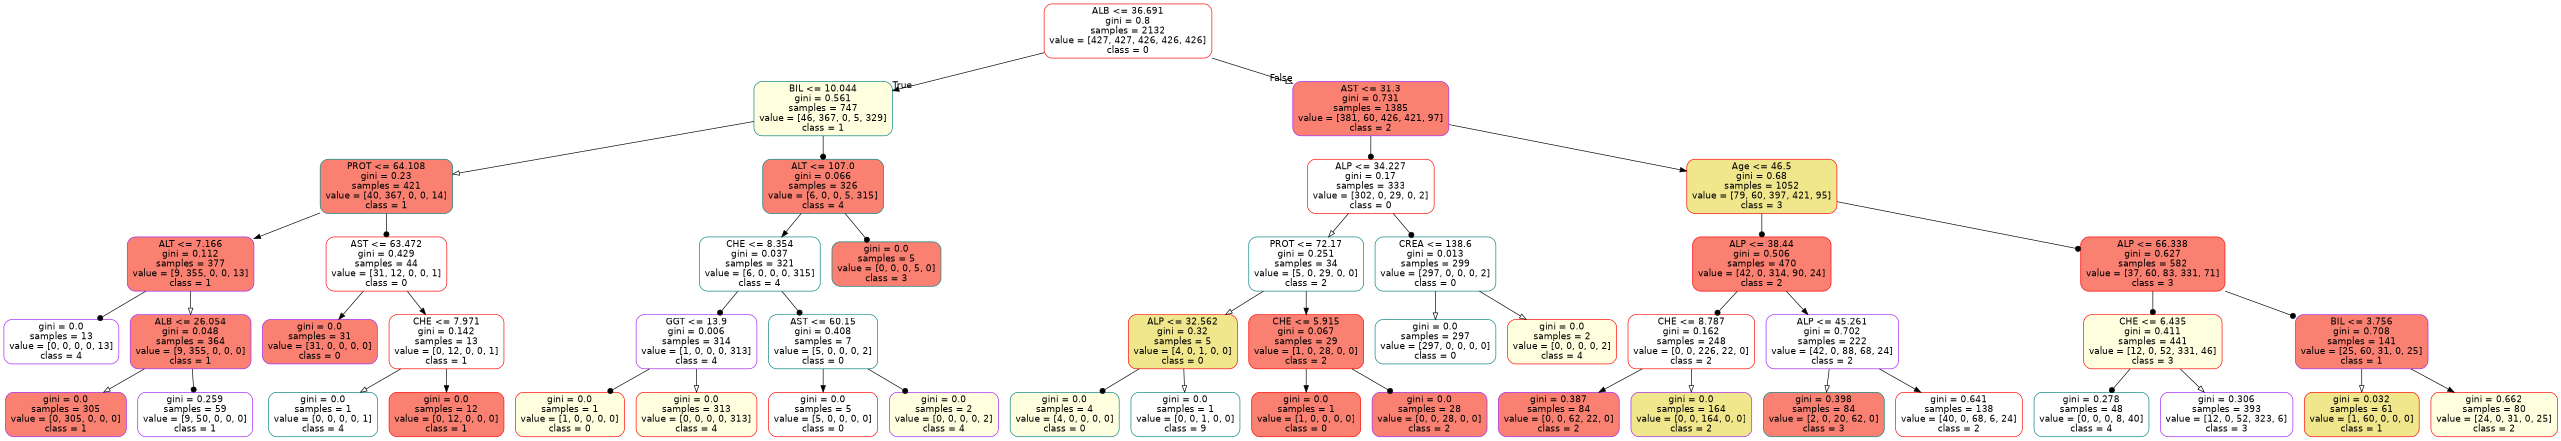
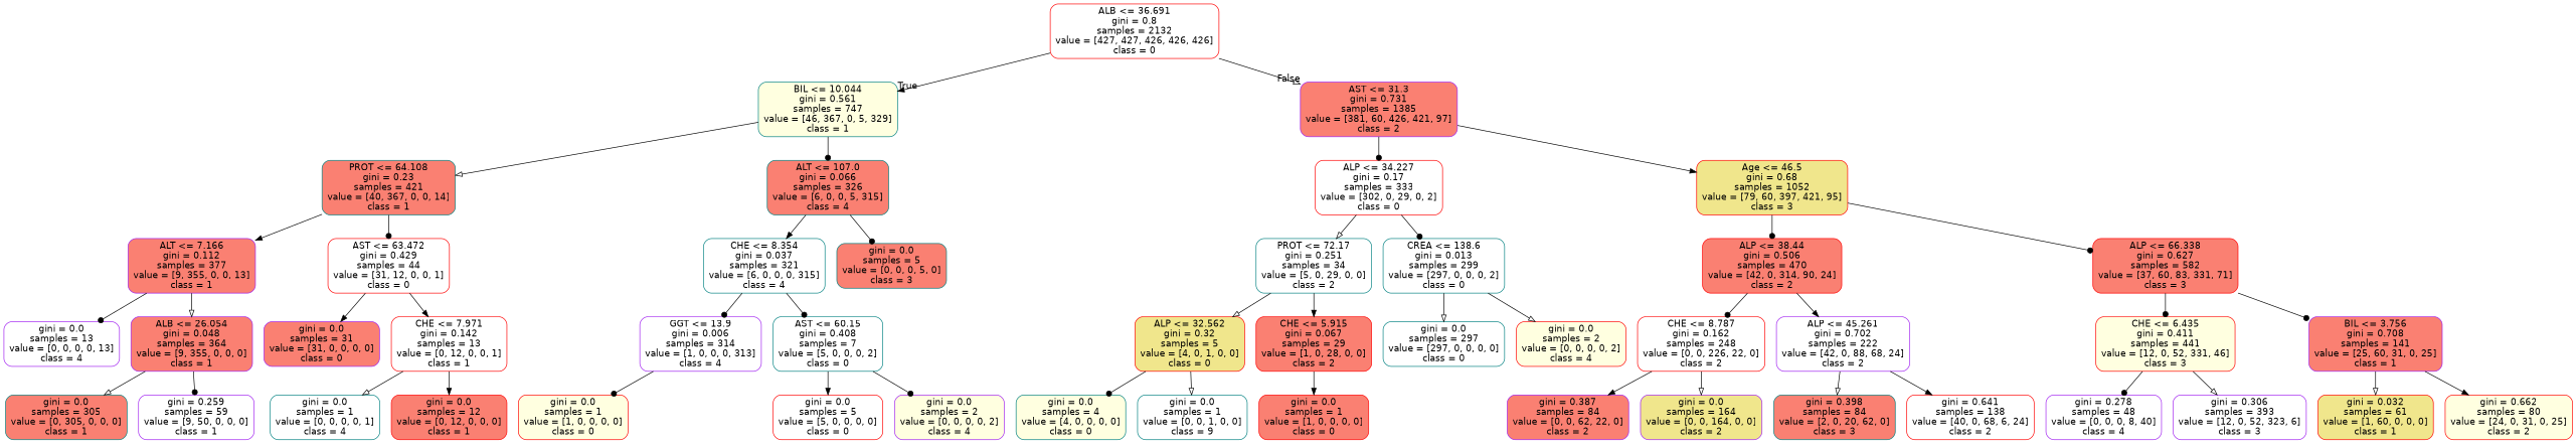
  digraph {
    node [color=red fillcolor=white fontname=helvetica shape=box style="filled, rounded"]
    edge [arrowhead=dot fontname=helvetica]
    n1 [label="ALB <= 36.691\ngini = 0.8\nsamples = 2132\nvalue = [427, 427, 426, 426, 426]\nclass = 0"]
    n2 [color=teal fillcolor=lightyellow label="BIL <= 10.044\ngini = 0.561\nsamples = 747\nvalue = [46, 367, 0, 5, 329]\nclass = 1"]
    n3 [color=purple fillcolor=salmon label="AST <= 31.3\ngini = 0.731\nsamples = 1385\nvalue = [381, 60, 426, 421, 97]\nclass = 2"]
    n4 [color=teal fillcolor=salmon label="PROT <= 64.108\ngini = 0.23\nsamples = 421\nvalue = [40, 367, 0, 0, 14]\nclass = 1"]
    n5 [color=teal fillcolor=salmon label="ALT <= 107.0\ngini = 0.066\nsamples = 326\nvalue = [6, 0, 0, 5, 315]\nclass = 4"]
    n6 [label="ALP <= 34.227\ngini = 0.17\nsamples = 333\nvalue = [302, 0, 29, 0, 2]\nclass = 0"]
    n7 [fillcolor=khaki label="Age <= 46.5\ngini = 0.68\nsamples = 1052\nvalue = [79, 60, 397, 421, 95]\nclass = 3"]
    n8 [color=purple fillcolor=salmon label="ALT <= 7.166\ngini = 0.112\nsamples = 377\nvalue = [9, 355, 0, 0, 13]\nclass = 1"]
    n9 [label="AST <= 63.472\ngini = 0.429\nsamples = 44\nvalue = [31, 12, 0, 0, 1]\nclass = 0"]
    n10 [color=teal label="CHE <= 8.354\ngini = 0.037\nsamples = 321\nvalue = [6, 0, 0, 0, 315]\nclass = 4"]
    n11 [color=teal fillcolor=salmon label="gini = 0.0\nsamples = 5\nvalue = [0, 0, 0, 5, 0]\nclass = 3"]
    n12 [color=purple label="gini = 0.0\nsamples = 13\nvalue = [0, 0, 0, 0, 13]\nclass = 4"]
    n13 [color=purple fillcolor=salmon label="ALB <= 26.054\ngini = 0.048\nsamples = 364\nvalue = [9, 355, 0, 0, 0]\nclass = 1"]
    n14 [color=purple fillcolor=salmon label="gini = 0.0\nsamples = 31\nvalue = [31, 0, 0, 0, 0]\nclass = 0"]
    n15 [label="CHE <= 7.971\ngini = 0.142\nsamples = 13\nvalue = [0, 12, 0, 0, 1]\nclass = 1"]
-   n16 [color=purple fillcolor=salmon label="gini = 0.0\nsamples = 305\nvalue = [0, 305, 0, 0, 0]\nclass = 1"]
+   n16 [color=teal fillcolor=salmon label="gini = 0.0\nsamples = 305\nvalue = [0, 305, 0, 0, 0]\nclass = 1"]
    n17 [color=purple label="gini = 0.259\nsamples = 59\nvalue = [9, 50, 0, 0, 0]\nclass = 1"]
    n18 [color=teal label="gini = 0.0\nsamples = 1\nvalue = [0, 0, 0, 0, 1]\nclass = 4"]
    n19 [fillcolor=salmon label="gini = 0.0\nsamples = 12\nvalue = [0, 12, 0, 0, 0]\nclass = 1"]
    n20 [color=purple label="GGT <= 13.9\ngini = 0.006\nsamples = 314\nvalue = [1, 0, 0, 0, 313]\nclass = 4"]
    n21 [color=teal label="AST <= 60.15\ngini = 0.408\nsamples = 7\nvalue = [5, 0, 0, 0, 2]\nclass = 0"]
    n22 [fillcolor=lightyellow label="gini = 0.0\nsamples = 1\nvalue = [1, 0, 0, 0, 0]\nclass = 0"]
-   n23 [fillcolor=lightyellow label="gini = 0.0\nsamples = 313\nvalue = [0, 0, 0, 0, 313]\nclass = 4"]
    n24 [label="gini = 0.0\nsamples = 5\nvalue = [5, 0, 0, 0, 0]\nclass = 0"]
    n25 [color=purple fillcolor=lightyellow label="gini = 0.0\nsamples = 2\nvalue = [0, 0, 0, 0, 2]\nclass = 4"]
    n26 [color=teal label="PROT <= 72.17\ngini = 0.251\nsamples = 34\nvalue = [5, 0, 29, 0, 0]\nclass = 2"]
    n27 [color=teal label="CREA <= 138.6\ngini = 0.013\nsamples = 299\nvalue = [297, 0, 0, 0, 2]\nclass = 0"]
    n28 [fillcolor=salmon label="ALP <= 38.44\ngini = 0.506\nsamples = 470\nvalue = [42, 0, 314, 90, 24]\nclass = 2"]
    n29 [fillcolor=salmon label="ALP <= 66.338\ngini = 0.627\nsamples = 582\nvalue = [37, 60, 83, 331, 71]\nclass = 3"]
    n30 [fillcolor=khaki label="ALP <= 32.562\ngini = 0.32\nsamples = 5\nvalue = [4, 0, 1, 0, 0]\nclass = 0"]
    n31 [fillcolor=salmon label="CHE <= 5.915\ngini = 0.067\nsamples = 29\nvalue = [1, 0, 28, 0, 0]\nclass = 2"]
    n32 [color=teal label="gini = 0.0\nsamples = 297\nvalue = [297, 0, 0, 0, 0]\nclass = 0"]
    n33 [fillcolor=lightyellow label="gini = 0.0\nsamples = 2\nvalue = [0, 0, 0, 0, 2]\nclass = 4"]
    n34 [color=teal fillcolor=lightyellow label="gini = 0.0\nsamples = 4\nvalue = [4, 0, 0, 0, 0]\nclass = 0"]
    n35 [color=teal label="gini = 0.0\nsamples = 1\nvalue = [0, 0, 1, 0, 0]\nclass = 9"]
    n36 [fillcolor=salmon label="gini = 0.0\nsamples = 1\nvalue = [1, 0, 0, 0, 0]\nclass = 0"]
-   n37 [color=purple fillcolor=salmon label="gini = 0.0\nsamples = 28\nvalue = [0, 0, 28, 0, 0]\nclass = 2"]
    n38 [label="CHE <= 8.787\ngini = 0.162\nsamples = 248\nvalue = [0, 0, 226, 22, 0]\nclass = 2"]
    n39 [color=purple label="ALP <= 45.261\ngini = 0.702\nsamples = 222\nvalue = [42, 0, 88, 68, 24]\nclass = 2"]
    n40 [fillcolor=lightyellow label="CHE <= 6.435\ngini = 0.411\nsamples = 441\nvalue = [12, 0, 52, 331, 46]\nclass = 3"]
    n41 [color=purple fillcolor=salmon label="BIL <= 3.756\ngini = 0.708\nsamples = 141\nvalue = [25, 60, 31, 0, 25]\nclass = 1"]
    n42 [color=purple fillcolor=salmon label="gini = 0.387\nsamples = 84\nvalue = [0, 0, 62, 22, 0]\nclass = 2"]
    n43 [color=purple fillcolor=khaki label="gini = 0.0\nsamples = 164\nvalue = [0, 0, 164, 0, 0]\nclass = 2"]
    n44 [color=teal fillcolor=salmon label="gini = 0.398\nsamples = 84\nvalue = [2, 0, 20, 62, 0]\nclass = 3"]
    n45 [label="gini = 0.641\nsamples = 138\nvalue = [40, 0, 68, 6, 24]\nclass = 2"]
-   n46 [color=teal label="gini = 0.278\nsamples = 48\nvalue = [0, 0, 0, 8, 40]\nclass = 4"]
+   n46 [color=purple label="gini = 0.278\nsamples = 48\nvalue = [0, 0, 0, 8, 40]\nclass = 4"]
    n47 [color=purple label="gini = 0.306\nsamples = 393\nvalue = [12, 0, 52, 323, 6]\nclass = 3"]
    n48 [fillcolor=khaki label="gini = 0.032\nsamples = 61\nvalue = [1, 60, 0, 0, 0]\nclass = 1"]
    n49 [fillcolor=lightyellow label="gini = 0.662\nsamples = 80\nvalue = [24, 0, 31, 0, 25]\nclass = 2"]
    n1 -> n2 [arrowhead=normal headlabel=True labelangle=45 labeldistance=2.5]
    n1 -> n3 [arrowhead=onormal headlabel=False labelangle=-45 labeldistance=2.5]
    n2 -> n4 [arrowhead=onormal]
    n2 -> n5
    n3 -> n6
    n3 -> n7 [arrowhead=normal]
    n4 -> n8 [arrowhead=normal]
    n4 -> n9
    n5 -> n10 [arrowhead=normal]
    n5 -> n11
    n6 -> n26 [arrowhead=onormal]
    n6 -> n27
    n7 -> n28
    n7 -> n29
    n8 -> n12
    n8 -> n13 [arrowhead=onormal]
    n9 -> n14 [arrowhead=normal]
    n9 -> n15 [arrowhead=normal]
    n10 -> n20
    n10 -> n21
    n13 -> n16 [arrowhead=onormal]
    n13 -> n17
    n15 -> n18 [arrowhead=onormal]
    n15 -> n19 [arrowhead=normal]
    n20 -> n22
-   n20 -> n23 [arrowhead=onormal]
    n21 -> n24 [arrowhead=normal]
    n21 -> n25
    n26 -> n30 [arrowhead=onormal]
    n26 -> n31 [arrowhead=normal]
    n27 -> n32 [arrowhead=onormal]
    n27 -> n33 [arrowhead=onormal]
    n28 -> n38
    n28 -> n39 [arrowhead=normal]
    n29 -> n40
    n29 -> n41
    n30 -> n34
    n30 -> n35 [arrowhead=onormal]
    n31 -> n36 [arrowhead=normal]
-   n31 -> n37
    n38 -> n42 [arrowhead=normal]
    n38 -> n43 [arrowhead=onormal]
    n39 -> n44 [arrowhead=onormal]
    n39 -> n45 [arrowhead=normal]
    n40 -> n46
    n40 -> n47 [arrowhead=onormal]
    n41 -> n48 [arrowhead=onormal]
    n41 -> n49 [arrowhead=normal]
  }
